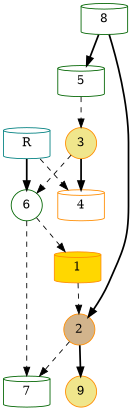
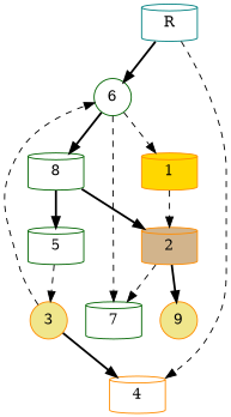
  digraph {
    node [color=darkorange fillcolor=white shape=cylinder style=filled]
    edge [style=dashed]
    1 [fillcolor=gold]
-   2 [fillcolor=tan shape=circle]
+   2 [fillcolor=tan]
    7 [color=darkgreen]
    9 [fillcolor=khaki shape=circle]
    3 [fillcolor=khaki shape=circle]
    5 [color=darkgreen]
    4
    6 [color=darkgreen shape=circle]
    8 [color=darkgreen]
    R [color=teal]
    1 -> 2
    2 -> 7
    2 -> 9 [style=bold]
    3 -> 4 [style=bold]
    3 -> 6
    5 -> 3
    6 -> 1
    6 -> 7
+   6 -> 8 [style=bold]
    8 -> 2 [style=bold]
    8 -> 5 [style=bold]
    R -> 4
    R -> 6 [style=bold]
  }
